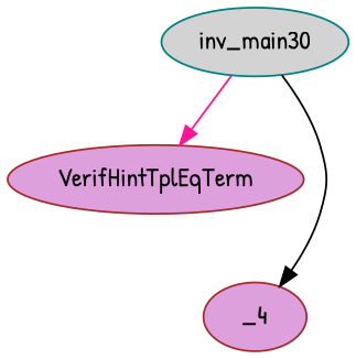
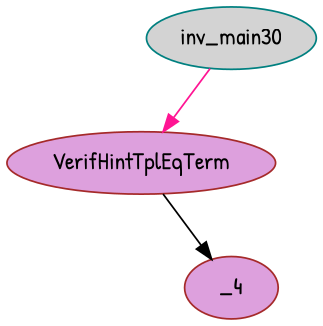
  digraph {
    fontname="Patrick Hand"
    node [color=brown fillcolor=plum fontname="Patrick Hand" style=filled]
    edge [fontname="Patrick Hand"]
    n1 [color=teal fillcolor=lightgrey label=inv_main30]
    n2 [label=VerifHintTplEqTerm]
    n3 [label=_4]
    n1 -> n2 [color=deeppink]
-   n1 -> n3 [color=black]
+   n2 -> n3 [color=black]
  }
